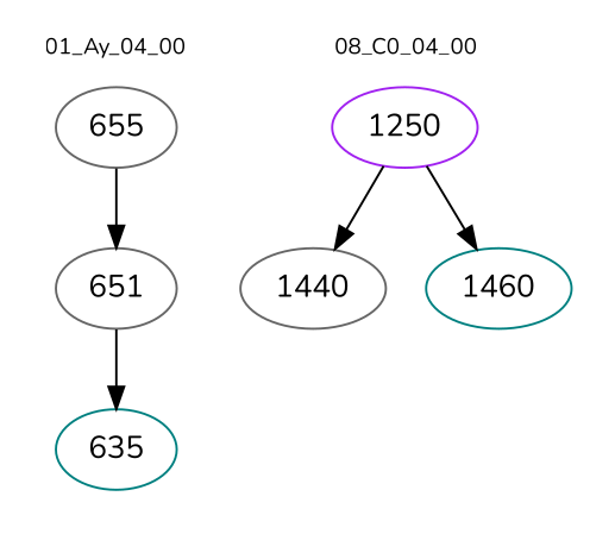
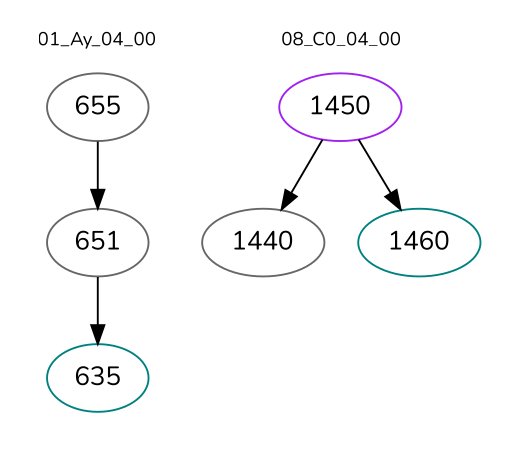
  digraph {
    fontname=Nunito
    node [color=gray40 fontname=Nunito]
    edge [color=black fontname=Nunito]
    n1 [label=651]
    n2 [color=teal label=635]
    n3 [label=655]
-   n4 [color=purple label=1250]
+   n4 [color=purple label=1450]
    n5 [label=1440]
    n6 [color=teal label=1460]
    subgraph cluster_1 {
      color=white
      fontsize=10
      label="01_Ay_04_00"
      n1
      n2
      n3
    }
    subgraph cluster_2 {
      color=white
      fontsize=10
      label="08_C0_04_00"
      n4
      n5
      n6
    }
    n1 -> n2
    n3 -> n1
    n4 -> n5
    n4 -> n6
  }
